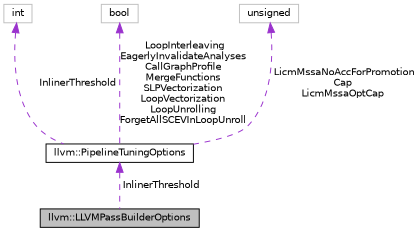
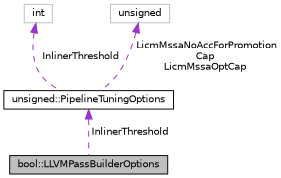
  digraph {
    fontname="DejaVu Sans"
    node [color=grey75 fontname="DejaVu Sans" fontsize=10 shape=record]
    edge [color=darkorchid3 dir=back fontname="DejaVu Sans" fontsize=10 labelfontname=Helvetica labelfontsize=10 style=dashed]
-   n1 [color=black fillcolor=grey75 fontcolor=black height=0.2 label="llvm::LLVMPassBuilderOptions" style=filled width=0.4]
-   n2 [color=black height=0.2 label="llvm::PipelineTuningOptions" width=0.4]
+   n1 [color=black fillcolor=grey75 fontcolor=black height=0.2 label="bool::LLVMPassBuilderOptions" style=filled width=0.4]
+   n2 [color=black height=0.2 label="unsigned::PipelineTuningOptions" width=0.4]
    n3 [height=0.2 label=int width=0.4]
-   n4 [height=0.2 label=bool width=0.4]
    n5 [height=0.2 label=unsigned width=0.4]
    n2 -> n1 [label=" InlinerThreshold"]
    n3 -> n2 [label=" InlinerThreshold"]
-   n4 -> n2 [label=" LoopInterleaving\nEagerlyInvalidateAnalyses\nCallGraphProfile\nMergeFunctions\nSLPVectorization\nLoopVectorization\nLoopUnrolling\nForgetAllSCEVInLoopUnroll"]
    n5 -> n2 [label=" LicmMssaNoAccForPromotion\lCap\nLicmMssaOptCap"]
  }
